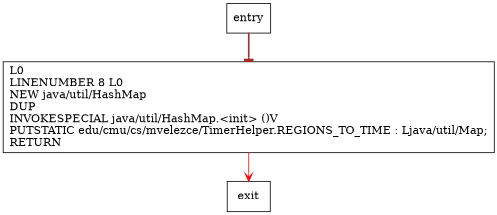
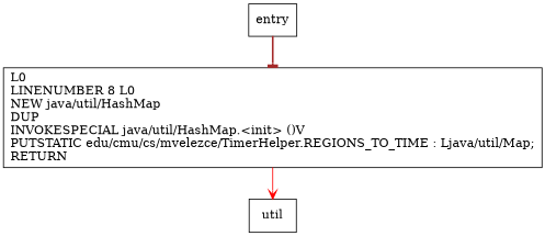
  digraph {
    node [shape=record]
    n1 [label="L0\lLINENUMBER 8 L0\lNEW java/util/HashMap\lDUP\lINVOKESPECIAL java/util/HashMap.\<init\> ()V\lPUTSTATIC edu/cmu/cs/mvelezce/TimerHelper.REGIONS_TO_TIME : Ljava/util/Map;\lRETURN\l"]
-   exit
+   exit [label=util]
    entry
    n1 -> exit [color=red style=solid arrowhead=vee]
    entry -> n1 [color=brown style=bold arrowhead=tee]
  }
